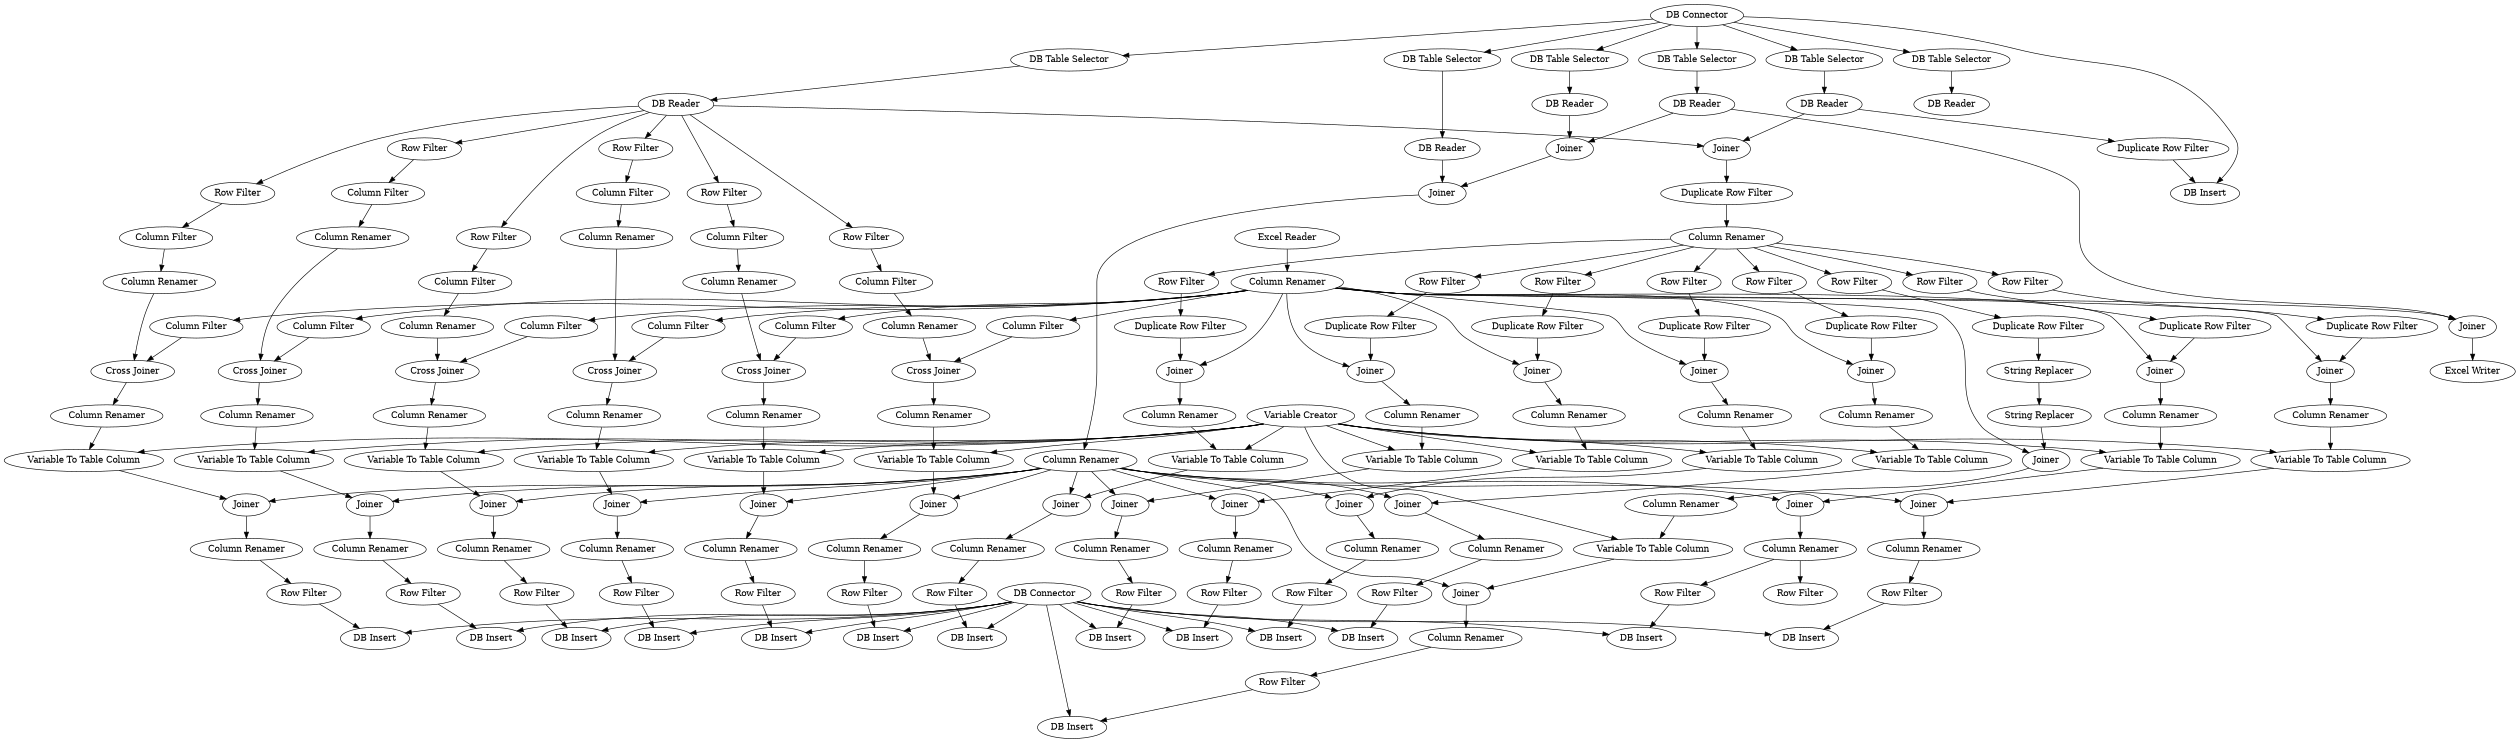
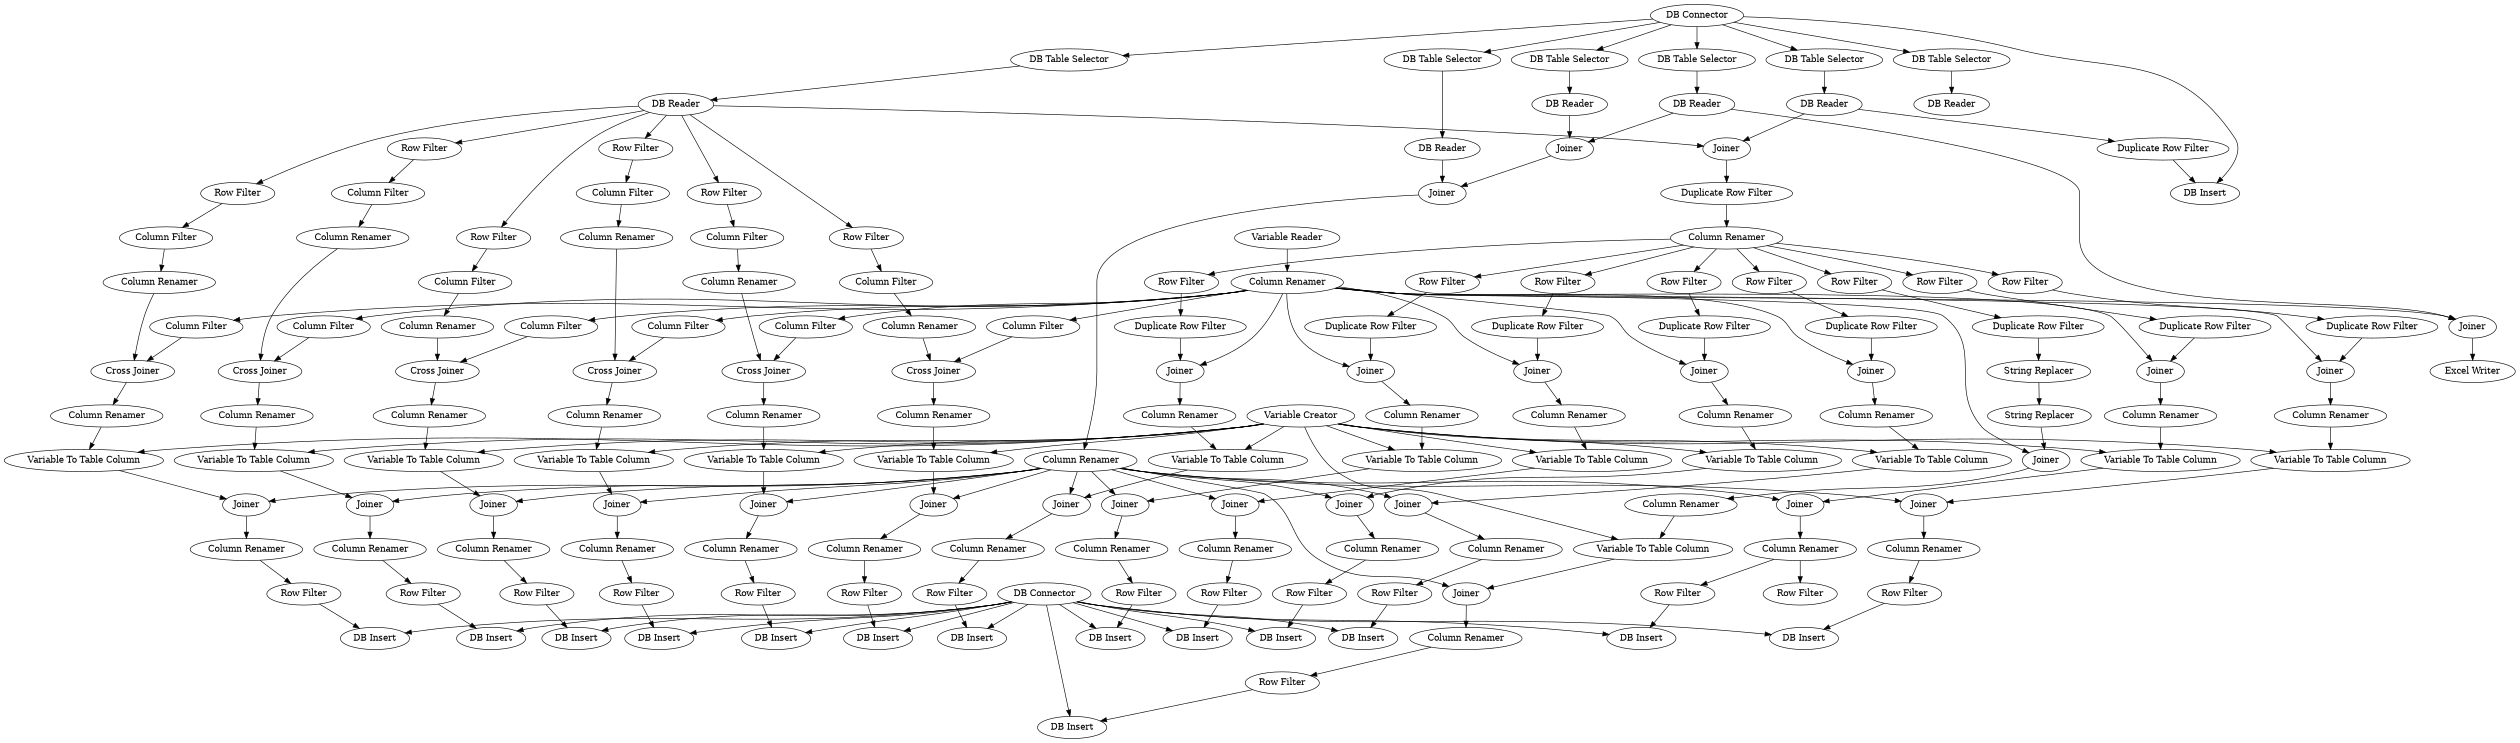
  digraph {
    rankdir=TB
    n1 [label="Column Renamer"]
    n2 [label="Variable To Table Column"]
    n3 [label=Joiner]
    n4 [label="Column Renamer"]
    n5 [label=Joiner]
    n6 [label="Column Filter"]
    n7 [label="Column Filter"]
    n8 [label=Joiner]
    n9 [label="Column Filter"]
    n10 [label=Joiner]
    n11 [label="Column Filter"]
    n12 [label=Joiner]
    n13 [label=Joiner]
    n14 [label="Column Filter"]
    n15 [label="Column Filter"]
    n16 [label=Joiner]
    n17 [label=Joiner]
    n18 [label=Joiner]
    n19 [label=Joiner]
    n20 [label="Column Renamer"]
    n21 [label="DB Connector"]
    n22 [label="DB Insert"]
    n23 [label="DB Insert"]
    n24 [label="DB Insert"]
    n25 [label="DB Insert"]
    n26 [label="DB Insert"]
    n27 [label="DB Insert"]
    n28 [label="DB Insert"]
    n29 [label="DB Insert"]
    n30 [label="DB Insert"]
    n31 [label="DB Insert"]
    n32 [label="DB Insert"]
    n33 [label="DB Insert"]
    n34 [label="DB Insert"]
    n35 [label="DB Insert"]
    n36 [label="Cross Joiner"]
    n37 [label="Column Renamer"]
    n38 [label="Variable To Table Column"]
    n39 [label="Variable Creator"]
    n40 [label="Variable To Table Column"]
    n41 [label="Variable To Table Column"]
    n42 [label="Variable To Table Column"]
    n43 [label="Variable To Table Column"]
    n44 [label="Variable To Table Column"]
    n45 [label="Variable To Table Column"]
    n46 [label="Variable To Table Column"]
    n47 [label="Variable To Table Column"]
    n48 [label="Variable To Table Column"]
    n49 [label="Variable To Table Column"]
    n50 [label="Variable To Table Column"]
    n51 [label="Variable To Table Column"]
    n52 [label="Column Filter"]
    n53 [label="Column Renamer"]
    n54 [label="Cross Joiner"]
    n55 [label="Column Renamer"]
    n56 [label="Column Renamer"]
    n57 [label="Row Filter"]
    n58 [label="Row Filter"]
    n59 [label="Row Filter"]
    n60 [label="Row Filter"]
    n61 [label="Row Filter"]
    n62 [label="Row Filter"]
    n63 [label="Row Filter"]
    n64 [label="Row Filter"]
    n65 [label="Duplicate Row Filter"]
    n66 [label="Cross Joiner"]
    n67 [label=Joiner]
    n68 [label="Column Renamer"]
    n69 [label="Row Filter"]
    n70 [label="Column Renamer"]
    n71 [label=Joiner]
    n72 [label="Column Renamer"]
    n73 [label="Row Filter"]
    n74 [label="DB Connector"]
    n75 [label="DB Table Selector"]
    n76 [label="DB Table Selector"]
    n77 [label="DB Table Selector"]
    n78 [label="DB Table Selector"]
    n79 [label="DB Table Selector"]
    n80 [label="DB Insert"]
    n81 [label="DB Table Selector"]
    n82 [label="DB Reader"]
    n83 [label="Cross Joiner"]
    n84 [label="Column Renamer"]
    n85 [label=Joiner]
    n86 [label="Column Renamer"]
    n87 [label="Column Renamer"]
    n88 [label="Column Renamer"]
    n89 [label="Column Renamer"]
    n90 [label="Row Filter"]
    n91 [label="Cross Joiner"]
    n92 [label=Joiner]
    n93 [label="Column Renamer"]
    n94 [label="Column Renamer"]
    n95 [label=Joiner]
    n96 [label=Joiner]
    n97 [label=Joiner]
    n98 [label=Joiner]
    n99 [label=Joiner]
    n100 [label=Joiner]
    n101 [label=Joiner]
    n102 [label=Joiner]
    n103 [label=Joiner]
    n104 [label="Column Renamer"]
    n105 [label="Duplicate Row Filter"]
    n106 [label="DB Reader"]
    n107 [label="Row Filter"]
    n108 [label="Column Filter"]
    n109 [label="Column Renamer"]
    n110 [label="Column Renamer"]
    n111 [label="Column Renamer"]
    n112 [label="Column Renamer"]
    n113 [label="Duplicate Row Filter"]
    n114 [label="Column Renamer"]
    n115 [label="Row Filter"]
    n116 [label="Duplicate Row Filter"]
    n117 [label="Row Filter"]
    n118 [label="Column Renamer"]
    n119 [label="DB Reader"]
    n120 [label="Row Filter"]
    n121 [label="Row Filter"]
    n122 [label=Joiner]
    n123 [label="Row Filter"]
    n124 [label="Row Filter"]
    n125 [label="Row Filter"]
    n126 [label="Column Filter"]
    n127 [label=Joiner]
    n128 [label="DB Reader"]
    n129 [label="Column Renamer"]
    n130 [label="Cross Joiner"]
    n131 [label="Column Renamer"]
    n132 [label="Row Filter"]
    n133 [label="Column Filter"]
    n134 [label="Column Renamer"]
    n135 [label="Column Renamer"]
    n136 [label="Row Filter"]
-   n137 [label="Excel Reader"]
+   n137 [label="Variable Reader"]
    n138 [label="Column Renamer"]
    n139 [label="Column Renamer"]
    n140 [label="Row Filter"]
    n141 [label="Column Renamer"]
    n142 [label="Duplicate Row Filter"]
    n143 [label="Column Renamer"]
    n144 [label="Row Filter"]
    n145 [label="Row Filter"]
    n146 [label="Column Renamer"]
    n147 [label="Duplicate Row Filter"]
    n148 [label="Column Renamer"]
    n149 [label="Column Filter"]
    n150 [label="Column Renamer"]
    n151 [label="DB Reader"]
    n152 [label=Joiner]
    n153 [label="Column Filter"]
    n154 [label="Column Renamer"]
    n155 [label="Row Filter"]
    n156 [label="Excel Writer"]
    n157 [label="Row Filter"]
    n158 [label="Column Renamer"]
    n159 [label="DB Reader"]
    n160 [label="Duplicate Row Filter"]
    n161 [label="Duplicate Row Filter"]
    n162 [label="String Replacer"]
    n163 [label="Duplicate Row Filter"]
    n164 [label="Row Filter"]
    n165 [label="String Replacer"]
    n166 [label="Duplicate Row Filter"]
    n167 [label="Row Filter"]
    n168 [label="Row Filter"]
    n1 -> n2
    n2 -> n3
    n3 -> n114
    n4 -> n5
    n4 -> n6
    n4 -> n7
    n4 -> n8
    n4 -> n9
    n4 -> n10
    n4 -> n11
    n4 -> n12
    n4 -> n13
    n4 -> n14
    n4 -> n15
    n4 -> n16
    n4 -> n17
    n4 -> n18
    n4 -> n19
    n5 -> n20
    n6 -> n54
    n7 -> n66
    n8 -> n70
    n9 -> n83
    n10 -> n87
    n11 -> n91
    n12 -> n93
    n13 -> n104
    n14 -> n130
    n15 -> n36
    n16 -> n131
    n17 -> n146
    n18 -> n148
    n19 -> n156
    n20 -> n49
    n21 -> n22
    n21 -> n23
    n21 -> n24
    n21 -> n25
    n21 -> n26
    n21 -> n27
    n21 -> n28
    n21 -> n29
    n21 -> n30
    n21 -> n31
    n21 -> n32
    n21 -> n33
    n21 -> n34
    n21 -> n35
    n36 -> n37
    n37 -> n38
    n38 -> n92
    n39 -> n2
    n39 -> n38
    n39 -> n40
    n39 -> n41
    n39 -> n42
    n39 -> n43
    n39 -> n44
    n39 -> n45
    n39 -> n46
    n39 -> n47
    n39 -> n48
    n39 -> n49
    n39 -> n50
    n39 -> n51
    n40 -> n71
    n41 -> n85
    n42 -> n96
    n43 -> n103
    n44 -> n101
    n45 -> n97
    n46 -> n102
    n47 -> n99
    n48 -> n67
    n49 -> n100
    n50 -> n95
    n51 -> n98
    n52 -> n53
    n53 -> n54
    n54 -> n55
    n55 -> n45
    n56 -> n57
    n56 -> n58
    n56 -> n59
    n56 -> n60
    n56 -> n61
    n56 -> n62
    n56 -> n63
    n56 -> n64
    n57 -> n65
    n58 -> n105
    n59 -> n113
    n60 -> n116
    n61 -> n142
    n62 -> n161
    n63 -> n166
    n64 -> n163
    n65 -> n12
    n66 -> n1
    n67 -> n68
    n68 -> n69
    n69 -> n31
    n70 -> n50
    n71 -> n88
    n72 -> n73
    n73 -> n30
    n74 -> n75
    n74 -> n76
    n74 -> n77
    n74 -> n78
    n74 -> n79
    n74 -> n80
    n74 -> n81
    n75 -> n82
    n76 -> n106
    n77 -> n128
    n78 -> n119
    n79 -> n151
    n81 -> n159
    n82 -> n152
    n83 -> n84
    n84 -> n51
    n85 -> n86
    n86 -> n117
    n87 -> n42
    n88 -> n168
    n89 -> n90
    n90 -> n25
    n91 -> n138
    n92 -> n141
    n93 -> n41
    n94 -> n3
    n94 -> n67
    n94 -> n71
    n94 -> n85
    n94 -> n92
    n94 -> n95
    n94 -> n96
    n94 -> n97
    n94 -> n98
    n94 -> n99
    n94 -> n100
    n94 -> n101
    n94 -> n102
    n94 -> n103
    n95 -> n72
    n96 -> n111
    n97 -> n112
    n98 -> n118
    n99 -> n139
    n100 -> n158
    n101 -> n143
    n102 -> n135
    n103 -> n89
    n104 -> n47
    n105 -> n10
    n107 -> n108
    n108 -> n109
    n109 -> n83
    n110 -> n66
    n111 -> n167
    n112 -> n155
    n113 -> n17
    n114 -> n115
    n115 -> n26
    n116 -> n5
    n117 -> n29
    n118 -> n164
    n119 -> n107
    n119 -> n120
    n119 -> n121
    n119 -> n122
    n119 -> n123
    n119 -> n124
    n119 -> n125
    n120 -> n126
    n121 -> n133
    n122 -> n147
    n123 -> n149
    n124 -> n153
    n125 -> n52
    n126 -> n129
    n127 -> n94
    n128 -> n127
    n129 -> n130
    n130 -> n134
    n131 -> n44
    n132 -> n24
    n133 -> n110
    n134 -> n46
    n135 -> n136
    n136 -> n32
    n137 -> n4
    n138 -> n43
    n139 -> n140
    n140 -> n23
    n141 -> n132
    n142 -> n16
    n143 -> n144
    n143 -> n145
    n145 -> n35
    n146 -> n48
    n147 -> n56
    n148 -> n40
    n149 -> n150
    n150 -> n36
    n151 -> n19
    n151 -> n152
    n152 -> n127
    n153 -> n154
    n154 -> n91
    n155 -> n22
    n157 -> n27
    n158 -> n157
    n159 -> n122
    n159 -> n160
    n160 -> n80
    n161 -> n13
    n162 -> n8
    n163 -> n18
    n164 -> n34
    n165 -> n162
    n166 -> n165
    n167 -> n28
    n168 -> n33
  }
